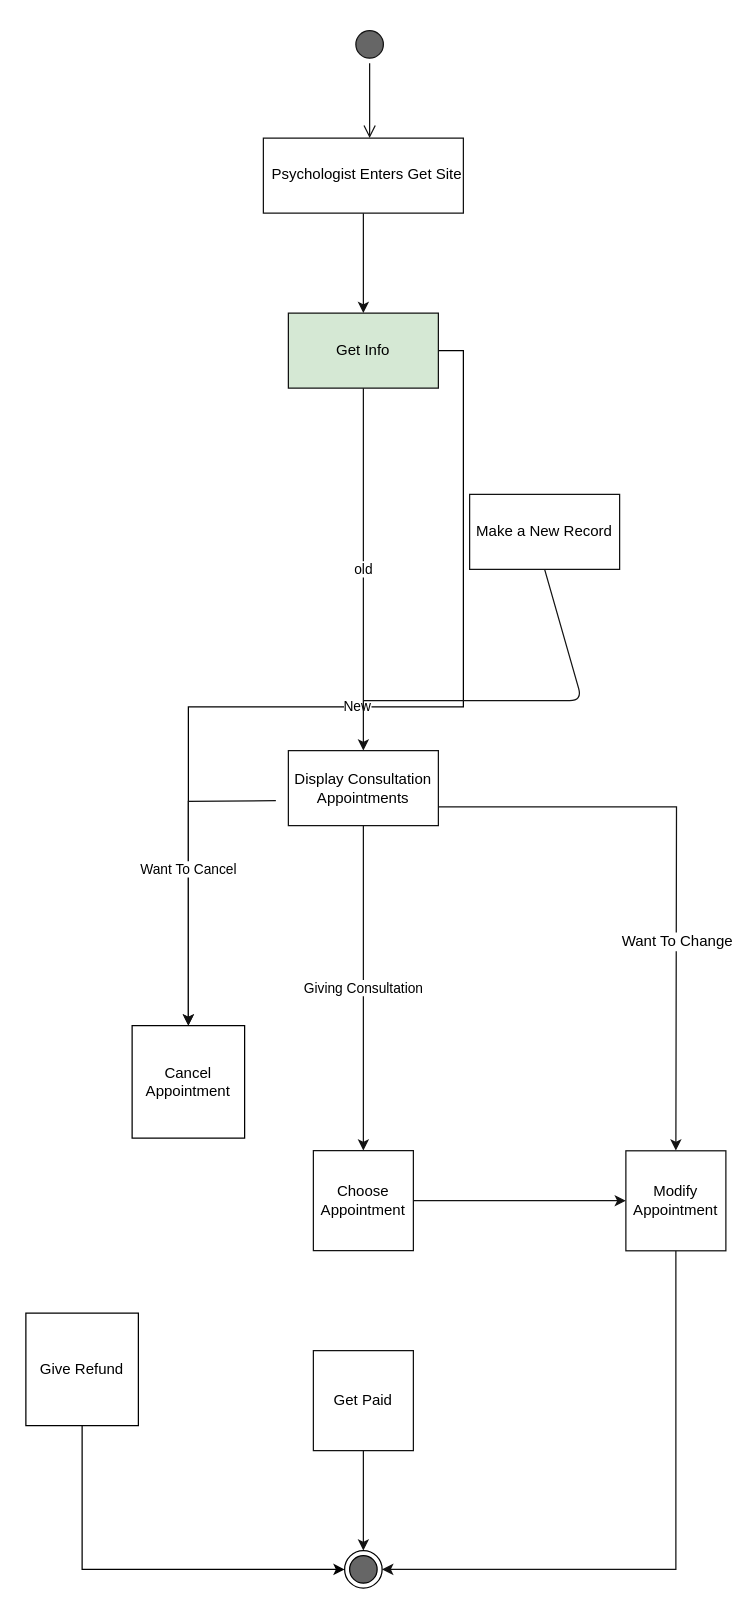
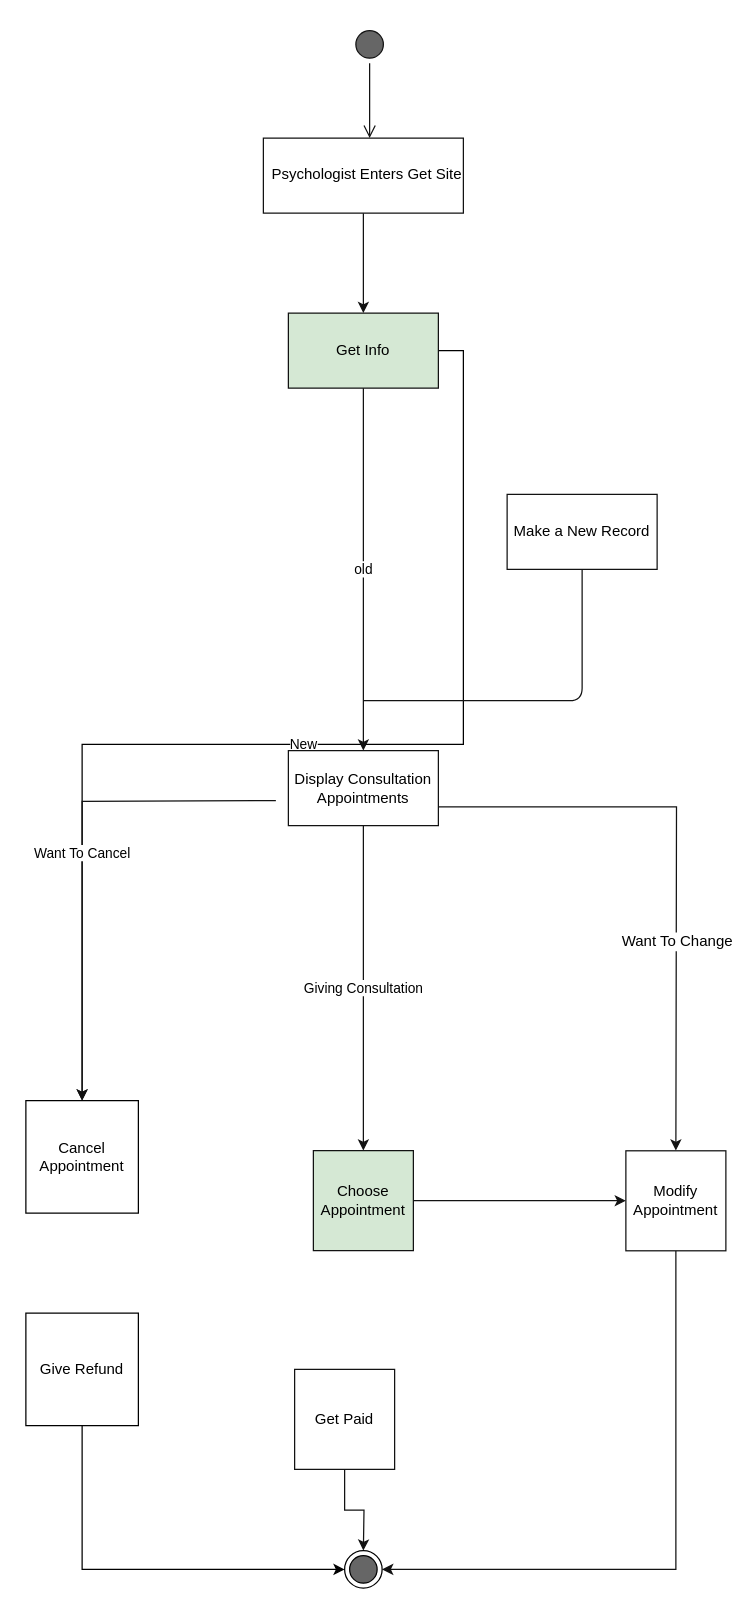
  <mxCell id="0" />
  <mxCell id="1" parent="0" />
  <mxCell id="2" value="" style="ellipse;html=1;shape=startState;fillColor=#666666;strokeColor=#121212;" parent="1" vertex="1"><mxGeometry x="280" y="20" width="30" height="30" as="geometry" /></mxCell>
  <mxCell id="3" value="" style="edgeStyle=orthogonalEdgeStyle;html=1;verticalAlign=bottom;endArrow=open;endSize=8;strokeColor=#121212;" parent="1" source="2" edge="1"><mxGeometry relative="1" as="geometry"><mxPoint x="295" y="110" as="targetPoint" /></mxGeometry></mxCell>
  <mxCell id="4" value="" style="edgeStyle=orthogonalEdgeStyle;rounded=0;orthogonalLoop=1;jettySize=auto;html=1;strokeColor=#121212;" parent="1" source="6" target="8" edge="1"><mxGeometry relative="1" as="geometry"><Array as="points"><mxPoint x="290" y="230" /><mxPoint x="290" y="230" /></Array></mxGeometry></mxCell>
  <mxCell id="5" style="edgeStyle=orthogonalEdgeStyle;rounded=0;orthogonalLoop=1;jettySize=auto;html=1;exitX=1;exitY=0.25;exitDx=0;exitDy=0;entryX=0.91;entryY=-0.063;entryDx=0;entryDy=0;entryPerimeter=0;strokeColor=#121212;" parent="1" source="6" target="9" edge="1"><mxGeometry relative="1" as="geometry" /></mxCell>
  <mxCell id="6" value="" style="rounded=0;whiteSpace=wrap;html=1;strokeColor=#121212;fillColor=#FFFFFF;" parent="1" vertex="1"><mxGeometry x="210" y="110" width="160" height="60" as="geometry" /></mxCell>
  <mxCell id="7" value="New" style="edgeStyle=orthogonalEdgeStyle;rounded=0;orthogonalLoop=1;jettySize=auto;html=1;exitX=1;exitY=0.5;exitDx=0;exitDy=0;" edge="1" parent="1" source="8" target="18"><mxGeometry relative="1" as="geometry" /></mxCell>
  <mxCell id="8" value="Get Info" style="rounded=0;whiteSpace=wrap;html=1;strokeColor=#121212;fillColor=#d5e8d4;" parent="1" vertex="1"><mxGeometry x="230" y="250" width="120" height="60" as="geometry" /></mxCell>
  <mxCell id="9" value="Psychologist Enters Get Site" style="text;html=1;" parent="1" vertex="1"><mxGeometry x="215" y="125" width="150" height="30" as="geometry" /></mxCell>
  <mxCell id="10" value="old" style="edgeStyle=orthogonalEdgeStyle;rounded=0;orthogonalLoop=1;jettySize=auto;html=1;strokeColor=#121212;exitX=0.5;exitY=1;exitDx=0;exitDy=0;" parent="1" source="8" edge="1"><mxGeometry relative="1" as="geometry"><mxPoint x="290" y="600" as="targetPoint" /><mxPoint x="290" y="460" as="sourcePoint" /></mxGeometry></mxCell>
- <mxCell id="11" value="Make a New Record" style="rounded=0;whiteSpace=wrap;html=1;strokeColor=#121212;fillColor=#FFFFFF;" parent="1" vertex="1"><mxGeometry x="375" y="395" width="120" height="60" as="geometry" /></mxCell>
+ <mxCell id="11" value="Make a New Record" style="rounded=0;whiteSpace=wrap;html=1;strokeColor=#121212;fillColor=#FFFFFF;" parent="1" vertex="1"><mxGeometry x="405" y="395" width="120" height="60" as="geometry" /></mxCell>
  <mxCell id="12" value="Display Consultation Appointments" style="rounded=0;whiteSpace=wrap;html=1;strokeColor=#121212;fillColor=#FFFFFF;" parent="1" vertex="1"><mxGeometry x="230" y="600" width="120" height="60" as="geometry" /></mxCell>
  <mxCell id="13" value="" style="endArrow=none;html=1;strokeColor=#121212;entryX=0.5;entryY=1;entryDx=0;entryDy=0;" parent="1" target="11" edge="1"><mxGeometry width="50" height="50" relative="1" as="geometry"><mxPoint x="290" y="560" as="sourcePoint" /><mxPoint x="260" y="680" as="targetPoint" /><Array as="points"><mxPoint x="465" y="560" /></Array></mxGeometry></mxCell>
  <mxCell id="14" value="Want To Cancel" style="edgeStyle=orthogonalEdgeStyle;rounded=0;orthogonalLoop=1;jettySize=auto;html=1;strokeColor=#121212;" parent="1" target="18" edge="1"><mxGeometry relative="1" as="geometry"><mxPoint x="60" y="920" as="targetPoint" /><mxPoint x="220" y="640" as="sourcePoint" /></mxGeometry></mxCell>
  <mxCell id="15" value="" style="edgeStyle=orthogonalEdgeStyle;rounded=0;orthogonalLoop=1;jettySize=auto;html=1;strokeColor=#121212;exitX=1;exitY=0.75;exitDx=0;exitDy=0;" parent="1" source="12" edge="1"><mxGeometry relative="1" as="geometry"><mxPoint x="540" y="920" as="targetPoint" /><mxPoint x="329.714" y="779.714" as="sourcePoint" /></mxGeometry></mxCell>
  <mxCell id="16" value="Want To Change" style="text;html=1;resizable=0;points=[];align=center;verticalAlign=middle;labelBackgroundColor=#ffffff;" vertex="1" connectable="0" parent="15"><mxGeometry x="0.279" relative="1" as="geometry"><mxPoint as="offset" /></mxGeometry></mxCell>
  <mxCell id="17" value="Giving Consultation" style="edgeStyle=orthogonalEdgeStyle;rounded=0;orthogonalLoop=1;jettySize=auto;html=1;strokeColor=#121212;exitX=0.5;exitY=1;exitDx=0;exitDy=0;" parent="1" source="12" edge="1"><mxGeometry relative="1" as="geometry"><mxPoint x="290" y="920" as="targetPoint" /><mxPoint x="290" y="820" as="sourcePoint" /></mxGeometry></mxCell>
- <mxCell id="18" value="Cancel Appointment" style="whiteSpace=wrap;html=1;aspect=fixed;" parent="1" vertex="1"><mxGeometry x="105" y="820" width="90" height="90" as="geometry" /></mxCell>
+ <mxCell id="18" value="Cancel Appointment" style="whiteSpace=wrap;html=1;aspect=fixed;" parent="1" vertex="1"><mxGeometry x="20" y="880" width="90" height="90" as="geometry" /></mxCell>
  <mxCell id="19" value="" style="edgeStyle=orthogonalEdgeStyle;rounded=0;orthogonalLoop=1;jettySize=auto;html=1;entryX=0;entryY=0.5;entryDx=0;entryDy=0;" edge="1" parent="1" source="20" target="27"><mxGeometry relative="1" as="geometry"><mxPoint x="65" y="1260" as="targetPoint" /><Array as="points"><mxPoint x="65" y="1255" /></Array></mxGeometry></mxCell>
  <mxCell id="20" value="Give Refund" style="whiteSpace=wrap;html=1;aspect=fixed;" vertex="1" parent="1"><mxGeometry x="20" y="1050" width="90" height="90" as="geometry" /></mxCell>
  <mxCell id="21" value="" style="edgeStyle=orthogonalEdgeStyle;rounded=0;orthogonalLoop=1;jettySize=auto;html=1;strokeColor=#121212;" parent="1" source="22" target="26" edge="1"><mxGeometry relative="1" as="geometry" /></mxCell>
- <mxCell id="22" value="Choose Appointment" style="whiteSpace=wrap;html=1;aspect=fixed;strokeColor=#121212;fillColor=#FFFFFF;" parent="1" vertex="1"><mxGeometry x="250" y="920" width="80" height="80" as="geometry" /></mxCell>
+ <mxCell id="22" value="Choose Appointment" style="whiteSpace=wrap;html=1;aspect=fixed;strokeColor=#121212;fillColor=#d5e8d4;" parent="1" vertex="1"><mxGeometry x="250" y="920" width="80" height="80" as="geometry" /></mxCell>
  <mxCell id="23" value="" style="edgeStyle=orthogonalEdgeStyle;rounded=0;orthogonalLoop=1;jettySize=auto;html=1;strokeColor=#121212;" parent="1" source="24" edge="1"><mxGeometry relative="1" as="geometry"><mxPoint x="290" y="1240" as="targetPoint" /></mxGeometry></mxCell>
- <mxCell id="24" value="Get Paid" style="whiteSpace=wrap;html=1;aspect=fixed;strokeColor=#121212;fillColor=#FFFFFF;" parent="1" vertex="1"><mxGeometry x="250" y="1080" width="80" height="80" as="geometry" /></mxCell>
+ <mxCell id="24" value="Get Paid" style="whiteSpace=wrap;html=1;aspect=fixed;strokeColor=#121212;fillColor=#FFFFFF;" parent="1" vertex="1"><mxGeometry x="235" y="1095" width="80" height="80" as="geometry" /></mxCell>
  <mxCell id="25" value="" style="edgeStyle=orthogonalEdgeStyle;rounded=0;orthogonalLoop=1;jettySize=auto;html=1;strokeColor=#121212;entryX=1;entryY=0.5;entryDx=0;entryDy=0;" parent="1" source="26" target="27" edge="1"><mxGeometry relative="1" as="geometry"><mxPoint x="540" y="1280" as="targetPoint" /><Array as="points"><mxPoint x="540" y="1255" /></Array></mxGeometry></mxCell>
  <mxCell id="26" value="Modify Appointment" style="whiteSpace=wrap;html=1;aspect=fixed;strokeColor=#121212;fillColor=#FFFFFF;" parent="1" vertex="1"><mxGeometry x="500" y="920.14" width="80" height="80" as="geometry" /></mxCell>
  <mxCell id="27" value="" style="ellipse;html=1;shape=endState;fillColor=#666666;strokeColor=#000000;" parent="1" vertex="1"><mxGeometry x="275" y="1240" width="30" height="30" as="geometry" /></mxCell>
